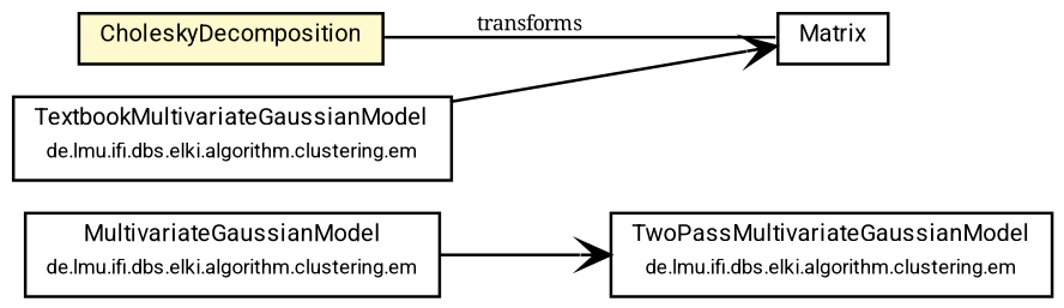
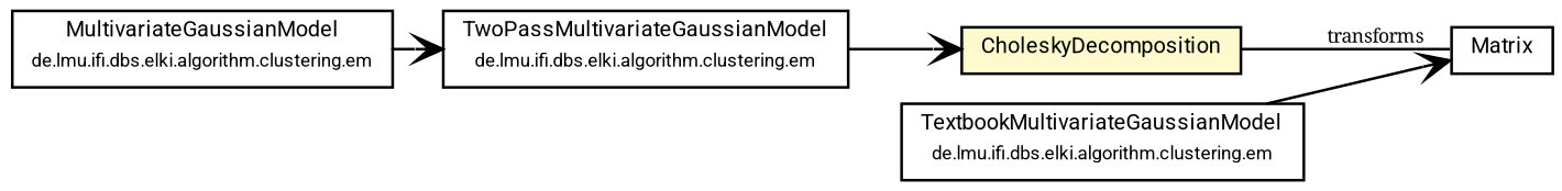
  digraph {
    fontname="Noto Serif"
    nodesep=0.15
    rankdir=LR
    ranksep=0.25
    node [fontcolor=black fontname="Noto Serif" fontsize=8 margin=0 shape=plaintext]
    edge [arrowhead=open color=black fontname="Noto Serif" fontsize=7 labelfontname=Roboto labelfontsize=7 weight=1]
    n1 [height=0 label=<<table title="de.lmu.ifi.dbs.elki.algorithm.clustering.em.MultivariateGaussianModel" border="0" cellborder="1" cellspacing="0" cellpadding="2" href="../../algorithm/clustering/em/MultivariateGaussianModel.html" target="_parent"> 		<tr><td><table border="0" cellspacing="0" cellpadding="1"> 		<tr><td align="center" balign="center"> <font face="Roboto">MultivariateGaussianModel</font> </td></tr> 		<tr><td align="center" balign="center"> <font face="Roboto" point-size="7.0">de.lmu.ifi.dbs.elki.algorithm.clustering.em</font> </td></tr> 		</table></td></tr> 		</table>> width=0]
    n2 [height=0 label=<<table title="de.lmu.ifi.dbs.elki.algorithm.clustering.em.TwoPassMultivariateGaussianModel" border="0" cellborder="1" cellspacing="0" cellpadding="2" href="../../algorithm/clustering/em/TwoPassMultivariateGaussianModel.html" target="_parent"> 		<tr><td><table border="0" cellspacing="0" cellpadding="1"> 		<tr><td align="center" balign="center"> <font face="Roboto">TwoPassMultivariateGaussianModel</font> </td></tr> 		<tr><td align="center" balign="center"> <font face="Roboto" point-size="7.0">de.lmu.ifi.dbs.elki.algorithm.clustering.em</font> </td></tr> 		</table></td></tr> 		</table>> width=0]
    n3 [height=0 label=<<table title="de.lmu.ifi.dbs.elki.math.linearalgebra.CholeskyDecomposition" border="0" cellborder="1" cellspacing="0" cellpadding="2" bgcolor="lemonChiffon" href="CholeskyDecomposition.html" target="_parent"> 		<tr><td><table border="0" cellspacing="0" cellpadding="1"> 		<tr><td align="center" balign="center"> <font face="Roboto">CholeskyDecomposition</font> </td></tr> 		</table></td></tr> 		</table>> width=0]
    n4 [height=0 label=<<table title="Matrix" border="0" cellborder="1" cellspacing="0" cellpadding="2" href="http://docs.oracle.com/javase/7/docs/api/Matrix.html" target="_parent"> 		<tr><td><table border="0" cellspacing="0" cellpadding="1"> 		<tr><td align="center" balign="center"> <font face="Roboto">Matrix</font> </td></tr> 		</table></td></tr> 		</table>> width=0]
    n5 [height=0 label=<<table title="de.lmu.ifi.dbs.elki.algorithm.clustering.em.TextbookMultivariateGaussianModel" border="0" cellborder="1" cellspacing="0" cellpadding="2" href="../../algorithm/clustering/em/TextbookMultivariateGaussianModel.html" target="_parent"> 		<tr><td><table border="0" cellspacing="0" cellpadding="1"> 		<tr><td align="center" balign="center"> <font face="Roboto">TextbookMultivariateGaussianModel</font> </td></tr> 		<tr><td align="center" balign="center"> <font face="Roboto" point-size="7.0">de.lmu.ifi.dbs.elki.algorithm.clustering.em</font> </td></tr> 		</table></td></tr> 		</table>> width=0]
    n1 -> n2
+   n2 -> n3
    n3 -> n4 [arrowhead=none label=transforms weight=2]
    n5 -> n4
  }
